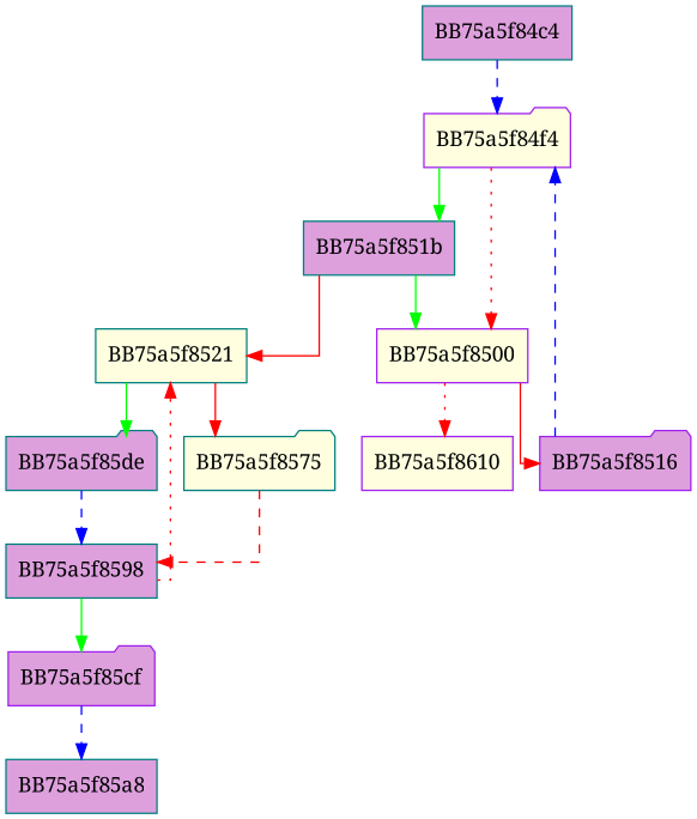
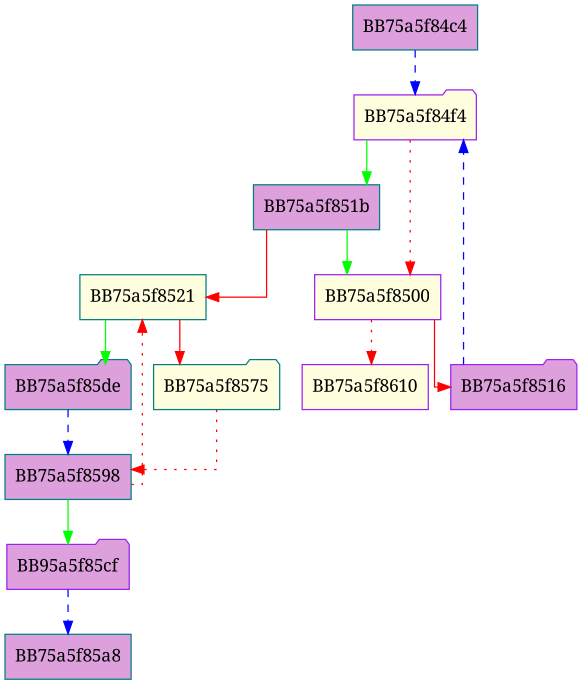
  digraph {
    fontname="Noto Serif"
    splines=ortho
    node [color=teal fillcolor=plum fontname="Noto Serif" shape=box style=filled]
    edge [color=red fontname="Noto Serif" style=solid]
    BB75a5f84f4 [color=purple fillcolor=lightyellow shape=folder]
    BB75a5f84c4
    BB75a5f851b
    BB75a5f8500 [color=purple fillcolor=lightyellow]
    BB75a5f8521 [fillcolor=lightyellow]
    BB75a5f8610 [color=purple fillcolor=lightyellow]
    BB75a5f8516 [color=purple shape=folder]
    BB75a5f85de [shape=folder]
    BB75a5f8575 [fillcolor=lightyellow shape=folder]
    BB75a5f8598
-   BB75a5f85cf [color=purple shape=folder]
+   BB75a5f85cf [color=purple shape=folder label=BB95a5f85cf]
    BB75a5f85a8
    BB75a5f84f4 -> BB75a5f851b [color=green]
    BB75a5f84f4 -> BB75a5f8500 [style=dotted]
    BB75a5f84c4 -> BB75a5f84f4 [color=blue style=dashed]
    BB75a5f851b -> BB75a5f8500 [color=green]
    BB75a5f851b -> BB75a5f8521
    BB75a5f8500 -> BB75a5f8610 [style=dotted]
    BB75a5f8500 -> BB75a5f8516
    BB75a5f8521 -> BB75a5f85de [color=green]
    BB75a5f8521 -> BB75a5f8575
    BB75a5f8516 -> BB75a5f84f4 [color=blue style=dashed]
    BB75a5f85de -> BB75a5f8598 [color=blue style=dashed]
-   BB75a5f8575 -> BB75a5f8598 [style=dashed]
+   BB75a5f8575 -> BB75a5f8598 [style=dotted]
    BB75a5f8598 -> BB75a5f8521 [style=dotted]
    BB75a5f8598 -> BB75a5f85cf [color=green]
    BB75a5f85cf -> BB75a5f85a8 [color=blue style=dashed]
  }
